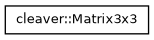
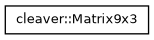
  digraph {
    rankdir=TB
-   n1 [color=black fillcolor=white fontname=Helvetica fontsize=10 height=0.2 label="cleaver::Matrix3x3" shape=record style=filled width=0.4]
+   n1 [color=black fillcolor=white fontname=Helvetica fontsize=10 height=0.2 label="cleaver::Matrix9x3" shape=record style=filled width=0.4]
  }
